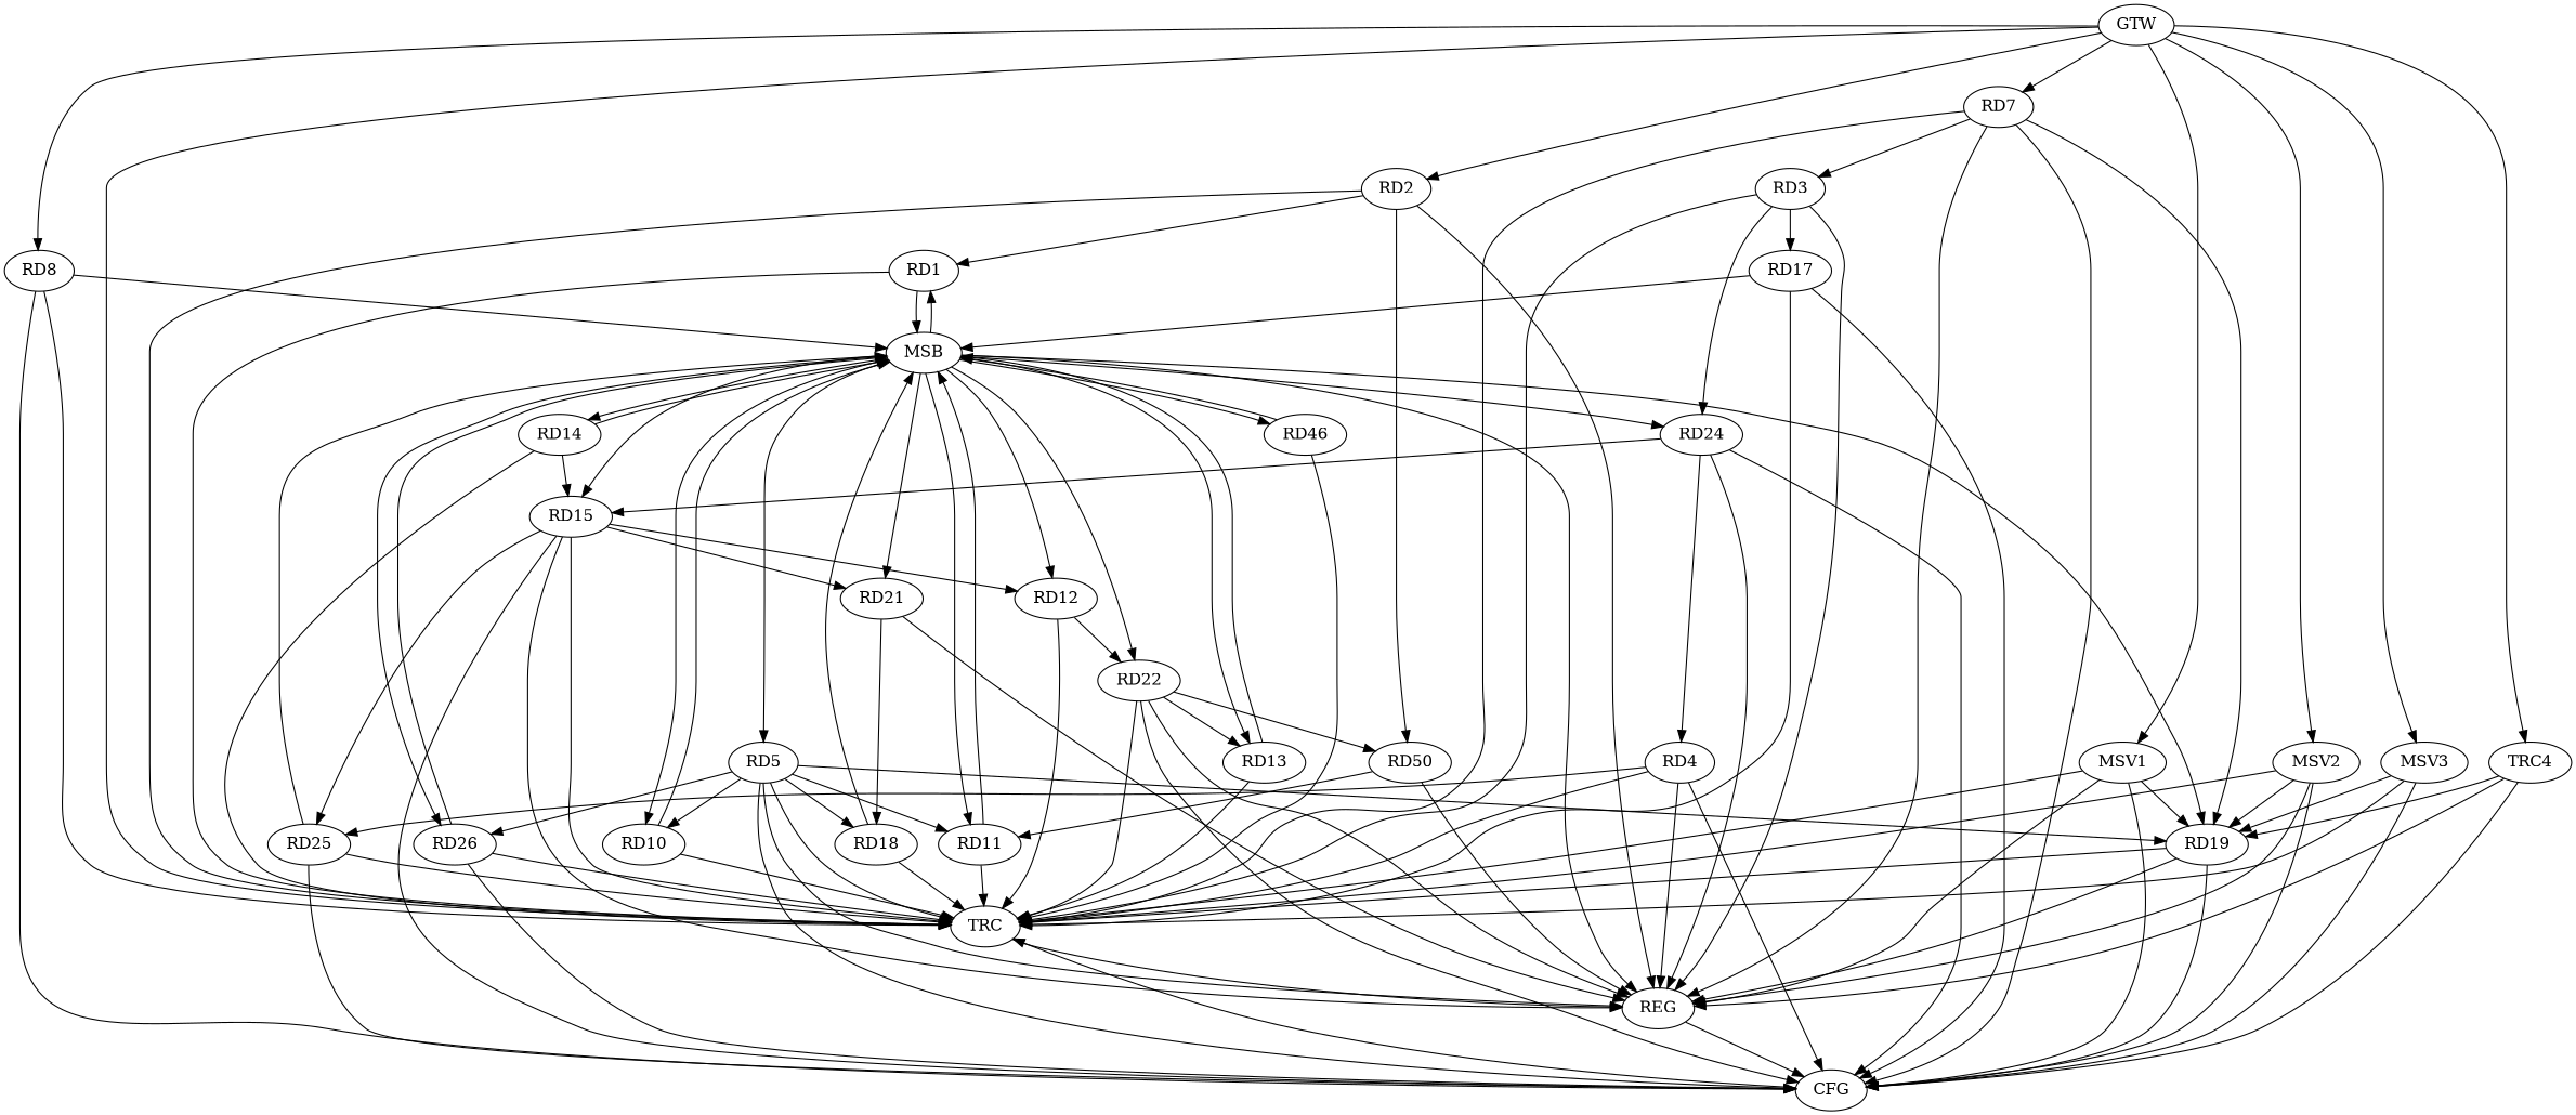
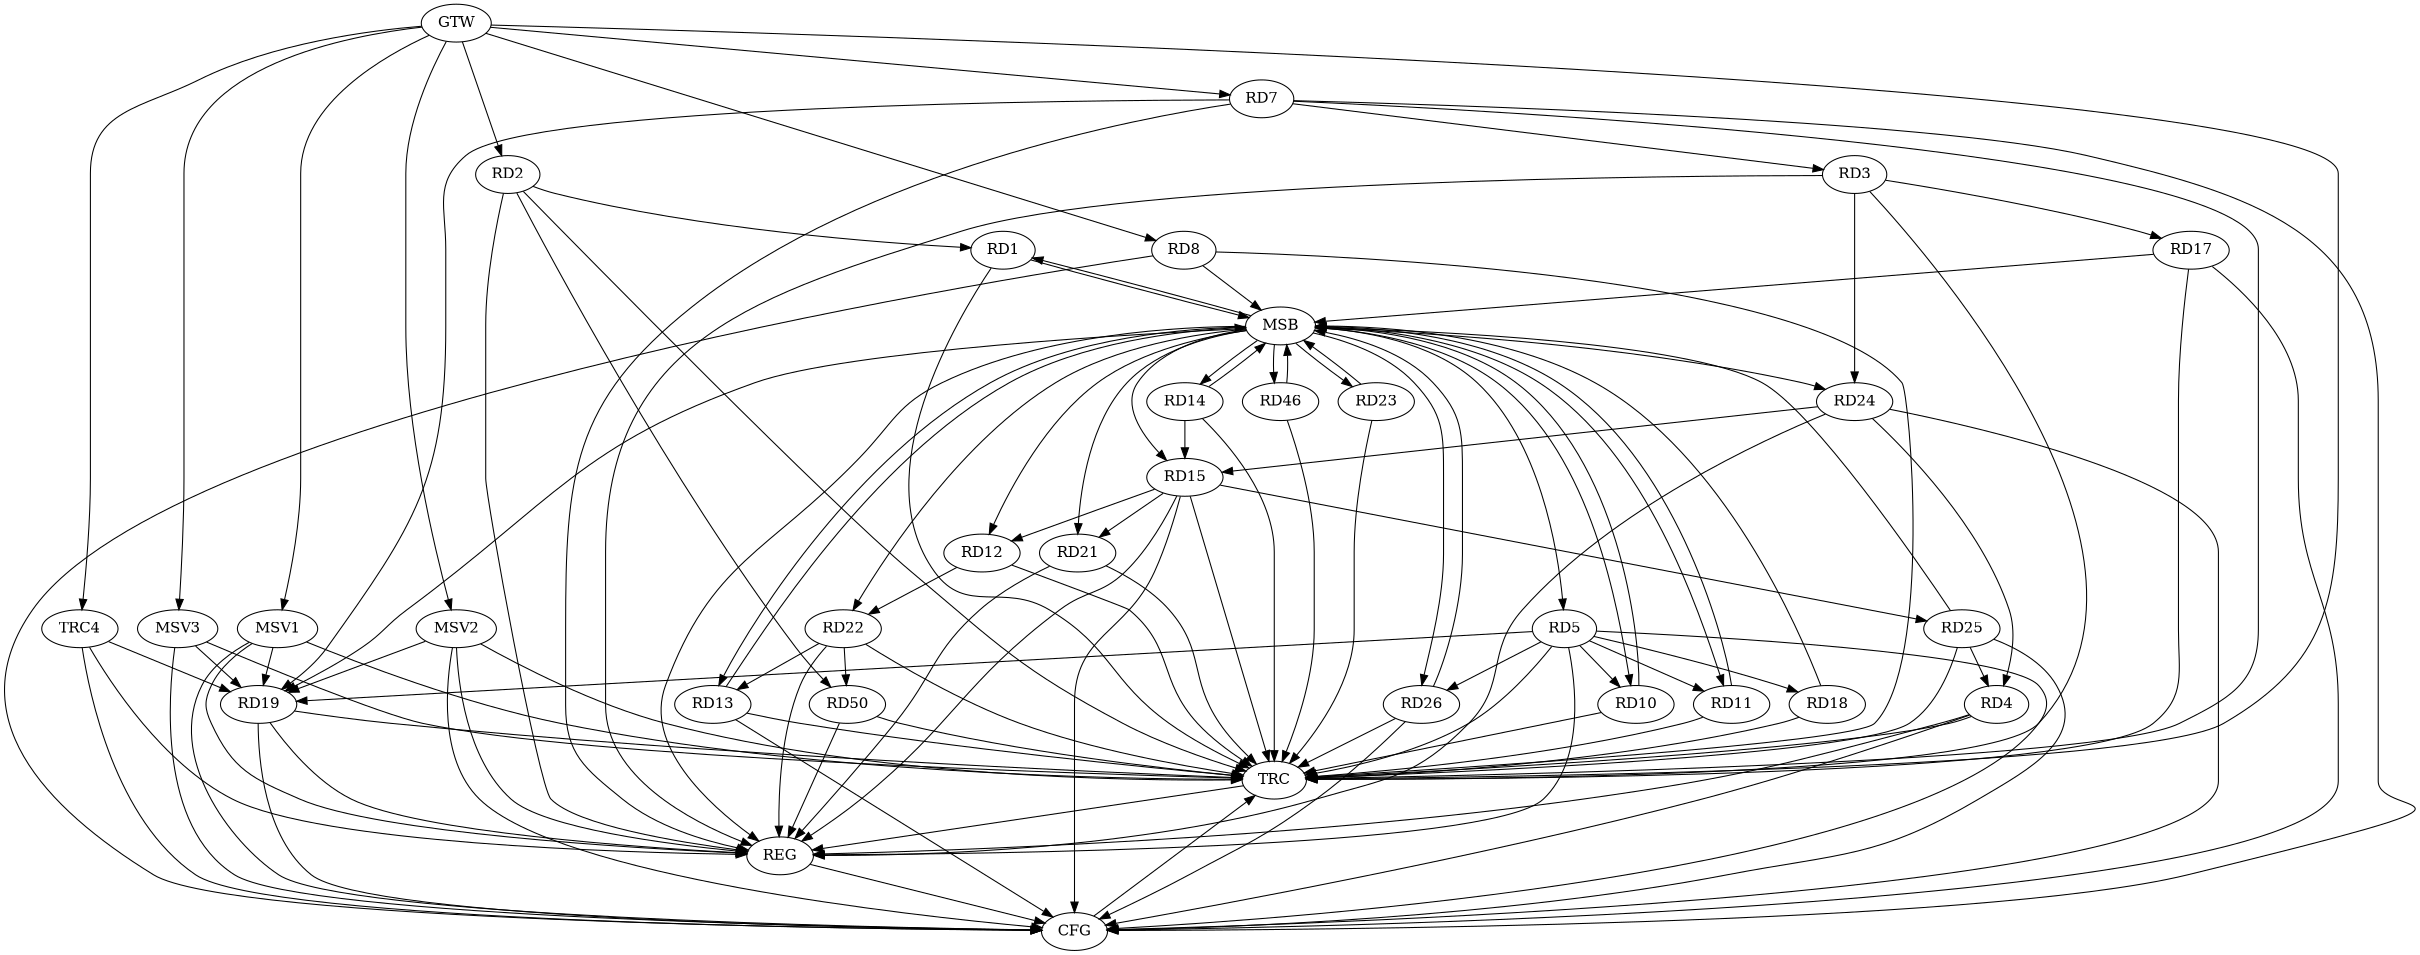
  strict digraph {
    n1 [label=RD1]
    n2 [label=MSB]
    n3 [label=TRC]
    n4 [label=REG]
    n5 [label=RD24]
    n6 [label=RD5]
    n7 [label=RD10]
    n8 [label=RD11]
    n9 [label=RD19]
    n10 [label=RD26]
    n11 [label=RD12]
    n12 [label=RD13]
    n13 [label=RD14]
    n14 [label=RD15]
    n15 [label=RD21]
    n16 [label=RD46]
    n17 [label=RD22]
+   n18 [label=RD23]
    n19 [label=RD2]
    n20 [label=RD50]
    n21 [label=RD18]
    n22 [label=CFG]
    n23 [label=RD3]
    n24 [label=RD17]
    n25 [label=RD4]
    n26 [label=RD25]
    n27 [label=RD7]
    n28 [label=RD8]
    n29 [label=GTW]
    n30 [label=MSV1]
    n31 [label=MSV2]
    n32 [label=MSV3]
    n33 [label=TRC4]
    n1 -> n2
    n1 -> n3
    n2 -> n1
    n2 -> n4
    n2 -> n5
    n2 -> n6
    n2 -> n7
    n2 -> n8
    n2 -> n9
    n2 -> n10
    n2 -> n11
    n2 -> n12
    n2 -> n13
    n2 -> n14
    n2 -> n15
    n2 -> n16
    n2 -> n17
+   n2 -> n18
    n3 -> n4
    n4 -> n22
    n5 -> n4
    n5 -> n14
    n5 -> n22
    n5 -> n25
    n6 -> n3
    n6 -> n4
    n6 -> n7
    n6 -> n8
    n6 -> n9
    n6 -> n10
    n6 -> n21
    n6 -> n22
    n7 -> n2
    n7 -> n3
    n8 -> n2
    n8 -> n3
    n9 -> n3
    n9 -> n4
    n9 -> n22
    n10 -> n2
    n10 -> n3
    n10 -> n22
    n11 -> n3
    n11 -> n17
    n12 -> n2
    n12 -> n3
    n13 -> n2
    n13 -> n3
    n13 -> n14
    n14 -> n3
    n14 -> n4
    n14 -> n11
    n14 -> n15
    n14 -> n22
    n14 -> n26
-   n15 -> n21
+   n15 -> n3
    n15 -> n4
    n16 -> n2
    n16 -> n3
    n17 -> n3
    n17 -> n4
    n17 -> n12
    n17 -> n20
-   n17 -> n22
+   n12 -> n22
+   n18 -> n2
+   n18 -> n3
    n19 -> n1
    n19 -> n3
    n19 -> n4
    n19 -> n20
-   n20 -> n8
+   n20 -> n3
    n20 -> n4
    n21 -> n2
    n21 -> n3
    n22 -> n3
    n23 -> n3
    n23 -> n4
    n23 -> n5
    n23 -> n24
    n24 -> n2
    n24 -> n3
    n24 -> n22
    n25 -> n3
    n25 -> n4
    n25 -> n22
-   n25 -> n26
+   n26 -> n25
    n26 -> n2
    n26 -> n3
    n26 -> n22
    n27 -> n3
    n27 -> n4
    n27 -> n9
    n27 -> n22
    n27 -> n23
    n28 -> n2
    n28 -> n3
    n28 -> n22
    n29 -> n3
    n29 -> n19
    n29 -> n27
    n29 -> n28
    n29 -> n30
    n29 -> n31
    n29 -> n32
    n29 -> n33
    n30 -> n3
    n30 -> n4
    n30 -> n9
    n30 -> n22
    n31 -> n3
    n31 -> n4
    n31 -> n9
    n31 -> n22
    n32 -> n3
    n32 -> n9
    n32 -> n22
    n33 -> n4
    n33 -> n9
    n33 -> n22
  }
